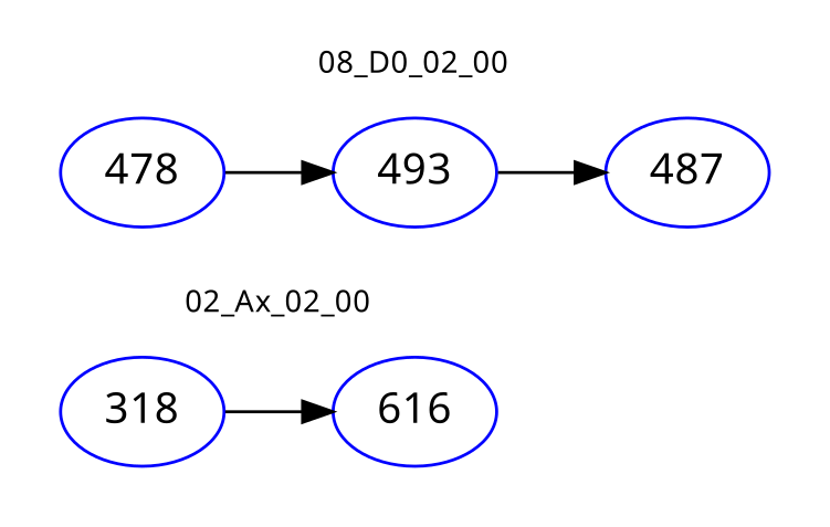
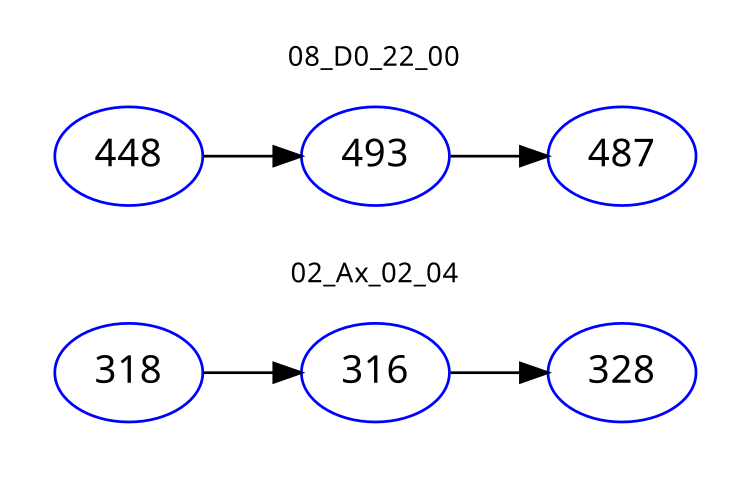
  digraph {
    fontname="Noto Sans"
    rankdir=LR
    node [color=blue fontname="Noto Sans"]
    edge [color=black fontname="Noto Sans"]
-   n1 [label=616]
+   n1 [label=316]
    n2 [label=318]
-   n4 [label=478]
+   n3 [label=328]
+   n4 [label=448]
    n5 [label=487]
    n6 [label=493]
    subgraph cluster_1 {
      color=white
      fontsize=10
-     label="02_Ax_02_00"
+     label="02_Ax_02_04"
      n1
      n2
+     n3
    }
    subgraph cluster_2 {
      color=white
      fontsize=10
-     label="08_D0_02_00"
+     label="08_D0_22_00"
      n4
      n5
      n6
    }
+   n1 -> n3
    n2 -> n1
    n4 -> n6
    n6 -> n5
  }
